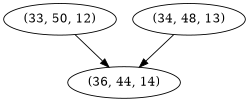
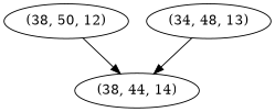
  digraph {
-   "(33, 50, 12)"
-   "(38, 44, 14)" [label="(36, 44, 14)"]
+   "(33, 50, 12)" [label="(38, 50, 12)"]
+   "(38, 44, 14)"
    "(34, 48, 13)"
    "(33, 50, 12)" -> "(38, 44, 14)"
    "(34, 48, 13)" -> "(38, 44, 14)"
  }
